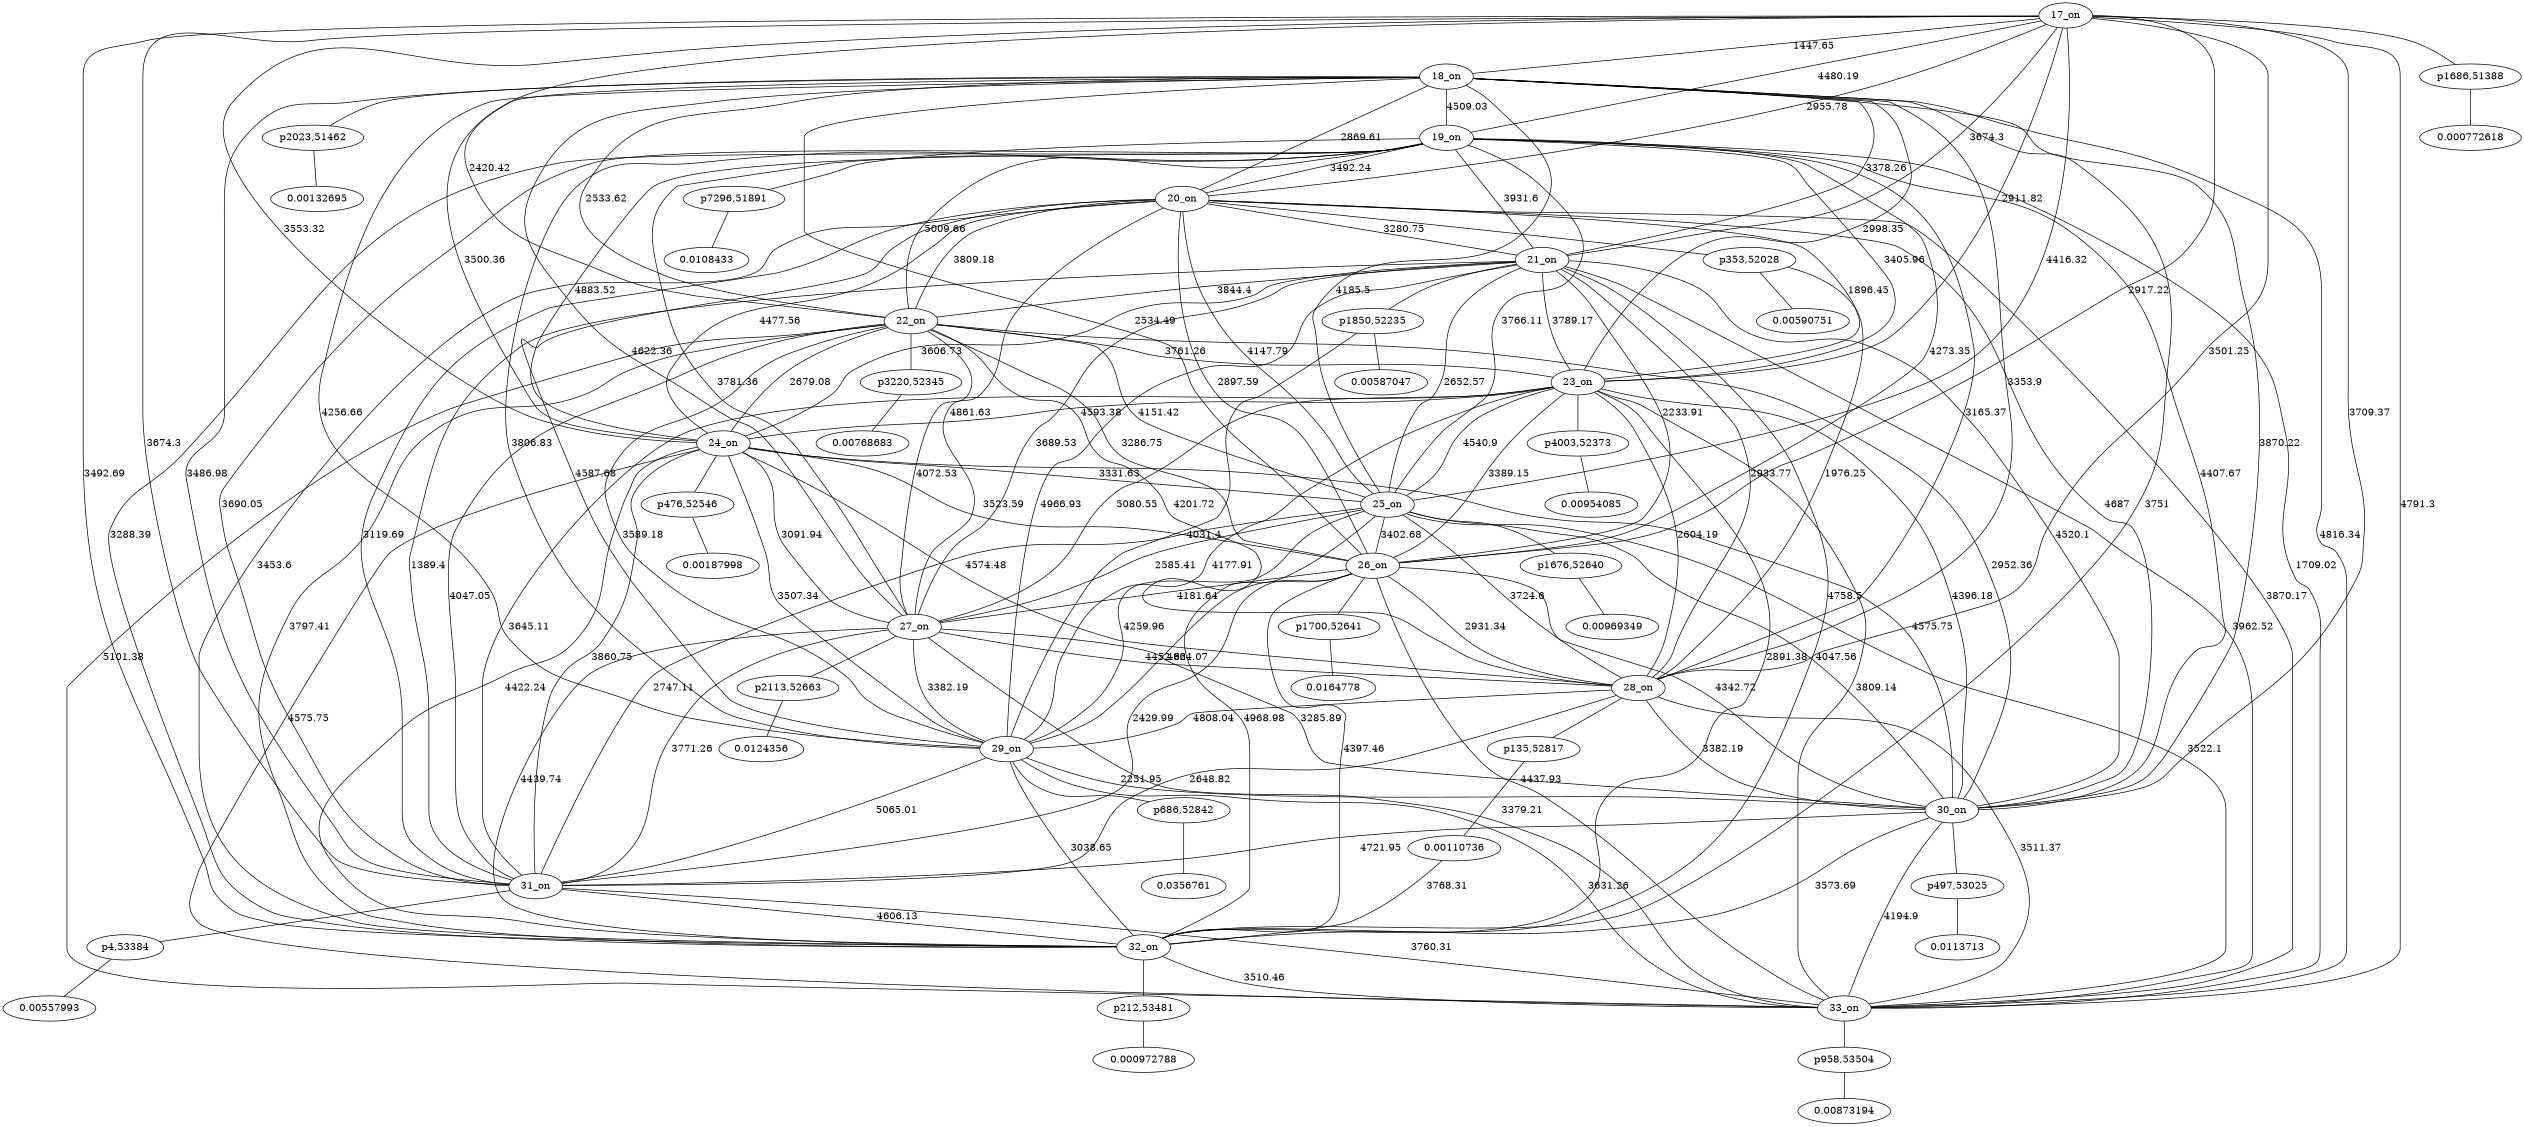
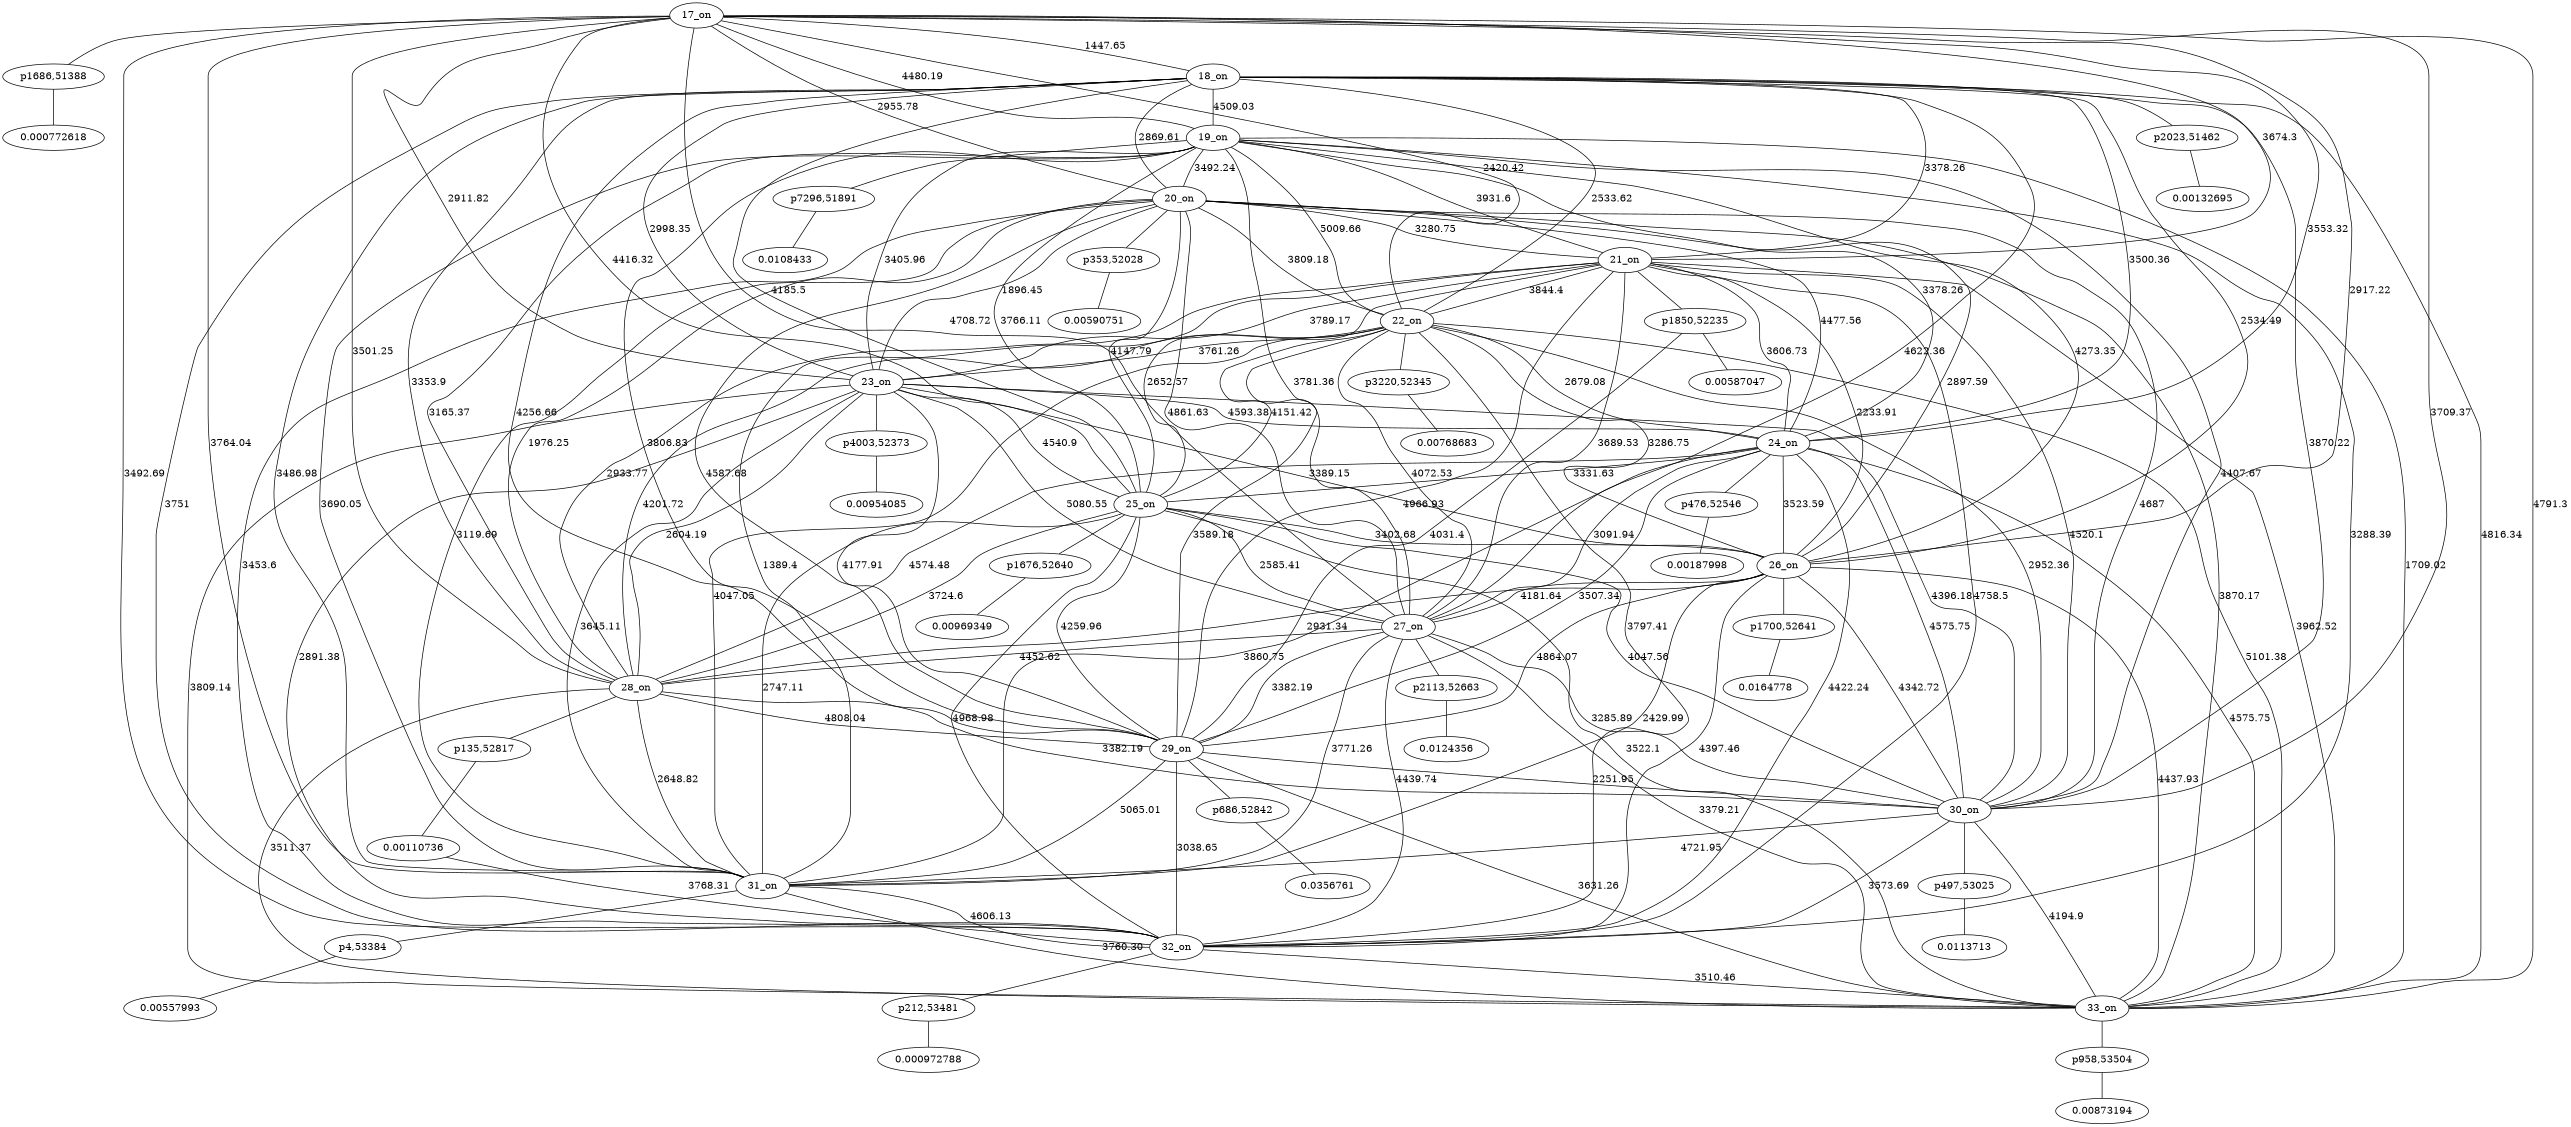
  graph {
    fontname="DejaVu Serif"
    node [fontname="DejaVu Serif"]
    edge [fontname="DejaVu Serif"]
    n1 [label=0.00557993]
    "p4,53384"
    n3 [label=0.00110736]
    "32_on"
    "p135,52817"
    n6 [label=0.000972788]
    "p212,53481"
    n8 [label=0.00590751]
    "p353,52028"
    n10 [label=0.00187998]
    "p476,52546"
    n12 [label=0.0113713]
    "p497,53025"
    n14 [label=0.0356761]
    "p686,52842"
    n16 [label=0.00873194]
    "p958,53504"
    n18 [label=0.00969349]
    "p1676,52640"
    n20 [label=0.000772618]
    "p1686,51388"
    n22 [label=0.0164778]
    "p1700,52641"
    n24 [label=0.00587047]
    "p1850,52235"
    "29_on"
    n27 [label=0.00132695]
    "p2023,51462"
    n29 [label=0.0124356]
    "p2113,52663"
    n31 [label=0.00768683]
    "p3220,52345"
    n33 [label=0.00954085]
    "p4003,52373"
    n35 [label=0.0108433]
    "p7296,51891"
    "17_on"
    "18_on"
    "19_on"
    "20_on"
    "21_on"
    "22_on"
    "23_on"
    "24_on"
    "25_on"
    "26_on"
    "27_on"
    "28_on"
    "30_on"
    "31_on"
    "33_on"
    "p4,53384" -- n1
    n3 -- "32_on" [label=3768.31]
    "32_on" -- "p212,53481"
    "32_on" -- "33_on" [label=3510.46]
    "p135,52817" -- n3
    "p212,53481" -- n6
    "p353,52028" -- n8
    "p476,52546" -- n10
    "p497,53025" -- n12
    "p686,52842" -- n14
    "p958,53504" -- n16
    "p1676,52640" -- n18
    "p1686,51388" -- n20
    "p1700,52641" -- n22
    "p1850,52235" -- n24
    "p1850,52235" -- "29_on" [label=4031.4]
    "29_on" -- "32_on" [label=3038.65]
    "29_on" -- "p686,52842"
    "29_on" -- "30_on" [label=2251.95]
    "29_on" -- "31_on" [label=5065.01]
    "29_on" -- "33_on" [label=3631.26]
    "p2023,51462" -- n27
    "p2113,52663" -- n29
    "p3220,52345" -- n31
    "p4003,52373" -- n33
    "p7296,51891" -- n35
    "17_on" -- "32_on" [label=3492.69]
    "17_on" -- "p1686,51388"
    "17_on" -- "18_on" [label=1447.65]
    "17_on" -- "19_on" [label=4480.19]
    "17_on" -- "20_on" [label=2955.78]
    "17_on" -- "21_on" [label=3674.3]
    "17_on" -- "22_on" [label=2420.42]
    "17_on" -- "23_on" [label=2911.82]
    "17_on" -- "24_on" [label=3553.32]
    "17_on" -- "25_on" [label=4416.32]
    "17_on" -- "26_on" [label=2917.22]
+   "17_on" -- "27_on" [label=4708.72]
    "17_on" -- "28_on" [label=3501.25]
    "17_on" -- "30_on" [label=3709.37]
-   "17_on" -- "31_on" [label=3674.3]
+   "17_on" -- "31_on" [label=3764.04]
    "17_on" -- "33_on" [label=4791.3]
    "18_on" -- "32_on" [label=3751]
    "18_on" -- "29_on" [label=4256.66]
    "18_on" -- "p2023,51462"
    "18_on" -- "19_on" [label=4509.03]
    "18_on" -- "20_on" [label=2869.61]
    "18_on" -- "21_on" [label=3378.26]
    "18_on" -- "22_on" [label=2533.62]
    "18_on" -- "23_on" [label=2998.35]
    "18_on" -- "24_on" [label=3500.36]
    "18_on" -- "25_on" [label=4185.5]
    "18_on" -- "26_on" [label=2534.49]
    "18_on" -- "27_on" [label=4622.36]
    "18_on" -- "28_on" [label=3353.9]
    "18_on" -- "30_on" [label=3870.22]
    "18_on" -- "31_on" [label=3486.98]
    "18_on" -- "33_on" [label=4816.34]
    "19_on" -- "32_on" [label=3288.39]
    "19_on" -- "29_on" [label=3806.83]
    "19_on" -- "p7296,51891"
    "19_on" -- "20_on" [label=3492.24]
    "19_on" -- "21_on" [label=3931.6]
    "19_on" -- "22_on" [label=5009.66]
    "19_on" -- "23_on" [label=3405.96]
-   "19_on" -- "24_on" [label=4883.52]
+   "19_on" -- "24_on" [label=3378.26]
    "19_on" -- "25_on" [label=3766.11]
    "19_on" -- "26_on" [label=4273.35]
    "19_on" -- "27_on" [label=3781.36]
    "19_on" -- "28_on" [label=3165.37]
    "19_on" -- "30_on" [label=4407.67]
    "19_on" -- "31_on" [label=3690.05]
    "19_on" -- "33_on" [label=1709.02]
    "20_on" -- "32_on" [label=3453.6]
    "20_on" -- "p353,52028"
    "20_on" -- "29_on" [label=4587.68]
    "20_on" -- "21_on" [label=3280.75]
    "20_on" -- "22_on" [label=3809.18]
    "20_on" -- "23_on" [label=1896.45]
    "20_on" -- "24_on" [label=4477.56]
    "20_on" -- "25_on" [label=4147.79]
    "20_on" -- "26_on" [label=2897.59]
    "20_on" -- "27_on" [label=4861.63]
-   "p353,52028" -- "28_on" [label=1976.25]
+   "20_on" -- "28_on" [label=1976.25]
    "20_on" -- "30_on" [label=4687]
    "20_on" -- "31_on" [label=3119.69]
    "20_on" -- "33_on" [label=3870.17]
    "21_on" -- "32_on" [label=4758.5]
    "21_on" -- "p1850,52235"
    "21_on" -- "29_on" [label=4966.93]
    "21_on" -- "22_on" [label=3844.4]
    "21_on" -- "23_on" [label=3789.17]
    "21_on" -- "24_on" [label=3606.73]
    "21_on" -- "25_on" [label=2652.57]
    "21_on" -- "26_on" [label=2233.91]
    "21_on" -- "27_on" [label=3689.53]
    "21_on" -- "28_on" [label=2933.77]
    "21_on" -- "30_on" [label=4520.1]
    "21_on" -- "31_on" [label=1389.4]
    "21_on" -- "33_on" [label=3962.52]
    "22_on" -- "32_on" [label=3797.41]
    "22_on" -- "29_on" [label=3589.18]
    "22_on" -- "p3220,52345"
    "22_on" -- "23_on" [label=3761.26]
    "22_on" -- "24_on" [label=2679.08]
    "22_on" -- "25_on" [label=4151.42]
    "22_on" -- "26_on" [label=3286.75]
    "22_on" -- "27_on" [label=4072.53]
    "22_on" -- "28_on" [label=4201.72]
    "22_on" -- "30_on" [label=2952.36]
    "22_on" -- "31_on" [label=4047.05]
    "22_on" -- "33_on" [label=5101.38]
    "23_on" -- "32_on" [label=2891.38]
    "23_on" -- "29_on" [label=4177.91]
    "23_on" -- "p4003,52373"
    "23_on" -- "24_on" [label=4593.38]
    "23_on" -- "25_on" [label=4540.9]
    "23_on" -- "26_on" [label=3389.15]
    "23_on" -- "27_on" [label=5080.55]
    "23_on" -- "28_on" [label=2604.19]
    "23_on" -- "30_on" [label=4396.18]
    "23_on" -- "31_on" [label=3645.11]
    "23_on" -- "33_on" [label=3809.14]
    "24_on" -- "32_on" [label=4422.24]
    "24_on" -- "p476,52546"
    "24_on" -- "29_on" [label=3507.34]
    "24_on" -- "25_on" [label=3331.63]
    "24_on" -- "26_on" [label=3523.59]
    "24_on" -- "27_on" [label=3091.94]
    "24_on" -- "28_on" [label=4574.48]
    "24_on" -- "30_on" [label=4575.75]
    "24_on" -- "31_on" [label=3860.75]
    "24_on" -- "33_on" [label=4575.75]
    "25_on" -- "32_on" [label=4968.98]
    "25_on" -- "p1676,52640"
    "25_on" -- "29_on" [label=4259.96]
    "25_on" -- "26_on" [label=3402.68]
    "25_on" -- "27_on" [label=2585.41]
    "25_on" -- "28_on" [label=3724.6]
    "25_on" -- "30_on" [label=4047.56]
    "25_on" -- "31_on" [label=2747.11]
    "25_on" -- "33_on" [label=3522.1]
    "26_on" -- "32_on" [label=4397.46]
    "26_on" -- "p1700,52641"
    "26_on" -- "29_on" [label=4864.07]
    "26_on" -- "27_on" [label=4181.64]
    "26_on" -- "28_on" [label=2931.34]
    "26_on" -- "30_on" [label=4342.72]
    "26_on" -- "31_on" [label=2429.99]
    "26_on" -- "33_on" [label=4437.93]
    "27_on" -- "32_on" [label=4439.74]
    "27_on" -- "29_on" [label=3382.19]
    "27_on" -- "p2113,52663"
    "27_on" -- "28_on" [label=4452.62]
    "27_on" -- "30_on" [label=3285.89]
    "27_on" -- "31_on" [label=3771.26]
    "27_on" -- "33_on" [label=3379.21]
    "28_on" -- "p135,52817"
    "28_on" -- "29_on" [label=4808.04]
    "28_on" -- "30_on" [label=3382.19]
    "28_on" -- "31_on" [label=2648.82]
    "28_on" -- "33_on" [label=3511.37]
    "30_on" -- "32_on" [label=3573.69]
    "30_on" -- "p497,53025"
    "30_on" -- "31_on" [label=4721.95]
    "30_on" -- "33_on" [label=4194.9]
    "31_on" -- "p4,53384"
    "31_on" -- "32_on" [label=4606.13]
-   "31_on" -- "33_on" [label=3760.31]
+   "31_on" -- "33_on" [label=3760.30]
    "33_on" -- "p958,53504"
  }
